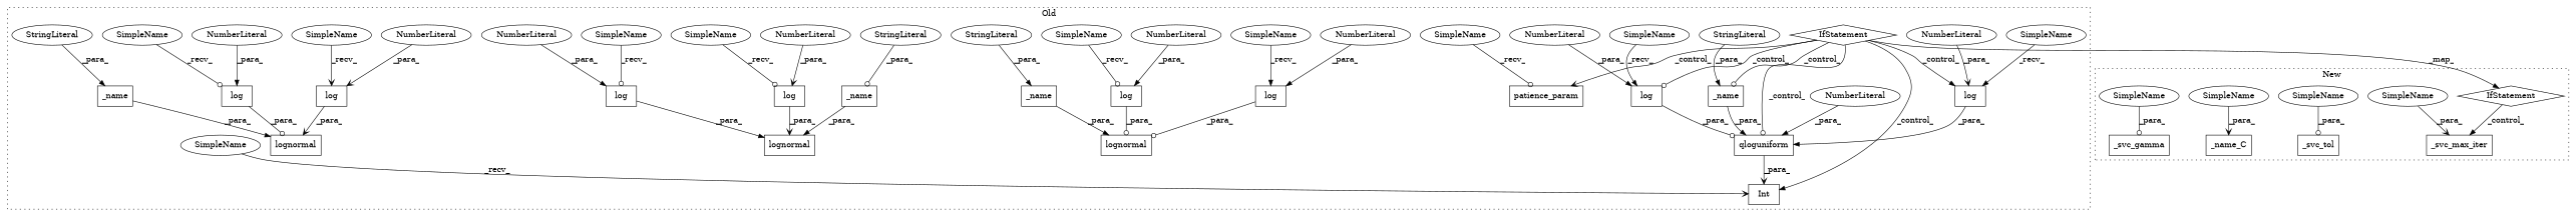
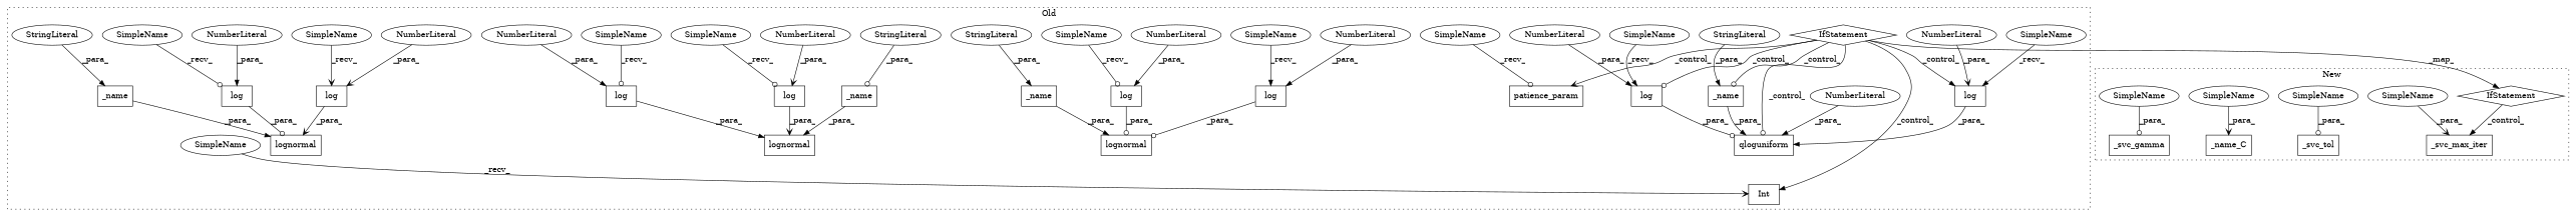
  digraph {
    node [a=32 l=5 shape=ellipse]
    edge [arrowhead=normal]
    n1 [l="12,1" label=qloguniform s="4548,4614" shape=box]
    n2 [a=34 l=2 label=NumberLiteral s=4612]
    n3 [l="6,1" label=_name s="4560,4576" shape=box]
    n4 [l="4,1" label=log s="4600,4610" shape=box]
    n5 [a=34 l=6 label=NumberLiteral s=4604]
    n6 [l="4,1" label=log s="4584,4592" shape=box]
    n7 [a=34 l=4 label=NumberLiteral s=4588]
    n8 [l="4,1" label=log s="4098,4105" shape=box]
    n9 [l="10,1" label=lognormal s="4071,4121" shape=box]
    n10 [a=34 l=3 label=NumberLiteral s=4102]
    n11 [l="6,1" label=_name s="4081,4090" shape=box]
    n12 [l="4,1" label=log s="4113,4120" shape=box]
    n13 [a=34 l=3 label=NumberLiteral s=4117]
    n14 [l="4,1" label=log s="4476,4482" shape=box]
    n15 [a=34 l=2 label=NumberLiteral s=4480]
    n16 [l="10,1" label=lognormal s="4430,4483" shape=box]
    n17 [l="6,1" label=_name s="4440,4451" shape=box]
    n18 [a=25 l=3 label=IfStatement s=4511 shape=diamond]
    n19 [l="4,1" label=log s="4459,4468" shape=box]
    n20 [a=34 label=NumberLiteral s=4463]
    n21 [l="15,1" label=patience_param s="4520,4616" shape=box]
    n22 [l="4,1" label=Int s="4541,4615" shape=box]
    n23 [a=45 l=3 label=StringLiteral s=4087]
    n24 [a=45 label=StringLiteral s=4446]
    n25 [a=45 l=10 label=StringLiteral s=4566]
    n26 [l="4,1" label=log s="4196,4203" shape=box]
    n27 [l="10,1" label=lognormal s="4150,4204" shape=box]
    n28 [a=34 l=3 label=NumberLiteral s=4200]
    n29 [l="6,1" label=_name s="4160,4173" shape=box]
    n30 [l="4,1" label=log s="4181,4188" shape=box]
    n31 [a=34 l=3 label=NumberLiteral s=4185]
    n32 [a=45 l=7 label=StringLiteral s=4166]
    n33 [a=42 label=SimpleName s=4175]
    n34 [a=42 label=SimpleName s=4107]
    n35 [a=42 label=SimpleName s=4594]
    n36 [a=42 label=SimpleName s=4190]
    n37 [a=42 label=SimpleName s=4578]
    n38 [a=42 label=SimpleName s=4453]
    n39 [a=42 label=SimpleName s=4470]
    n40 [a=42 label=SimpleName s=4092]
    n41 [a=42 label=SimpleName s=4535]
    n42 [a=42 label=SimpleName s=4514]
    n43 [l="14,1" label=_svc_max_iter s="4738,4756" shape=box]
    n44 [a=25 l=3 label=IfStatement s=4735 shape=diamond]
    n45 [l="7,1" label=_name_C s="4442,4453" shape=box]
    n46 [l="9,1" label=_svc_tol s="4694,4707" shape=box]
    n47 [l="11,1" label=_svc_gamma s="4479,4494" shape=box]
    n48 [a=42 l=4 label=SimpleName s=4752]
    n49 [a=42 l=4 label=SimpleName s=4703]
    n50 [a=42 l=4 label=SimpleName s=4449]
    n51 [a=42 l=4 label=SimpleName s=4490]
    subgraph cluster_1 {
      label=Old
      style=dotted
      n1
      n2
      n3
      n4
      n5
      n6
      n7
      n8
      n9
      n10
      n11
      n12
      n13
      n14
      n15
      n16
      n17
      n18
      n19
      n20
      n21
      n22
      n23
      n24
      n25
      n26
      n27
      n28
      n29
      n30
      n31
      n32
      n33
      n34
      n35
      n36
      n37
      n38
      n39
      n40
      n41
      n42
    }
    subgraph cluster_2 {
      label=New
      style=dotted
      n43
      n44
      n45
      n46
      n47
      n48
      n49
      n50
      n51
    }
-   n1 -> n22 [arrowhead=vee label=_para_]
    n2 -> n1 [label=_para_]
    n3 -> n1 [label=_para_]
    n4 -> n1 [arrowhead=odot label=_para_]
    n5 -> n4 [label=_para_]
    n6 -> n1 [label=_para_]
    n7 -> n6 [arrowhead=vee label=_para_]
    n8 -> n9 [arrowhead=odot label=_para_]
    n10 -> n8 [label=_para_]
    n11 -> n9 [label=_para_]
    n12 -> n9 [arrowhead=odot label=_para_]
    n13 -> n12 [label=_para_]
    n14 -> n16 [label=_para_]
    n15 -> n14 [label=_para_]
    n17 -> n16 [label=_para_]
    n18 -> n1 [arrowhead=odot label=_control_]
    n18 -> n3 [arrowhead=odot label=_control_]
    n18 -> n4 [arrowhead=odot label=_control_]
    n18 -> n6 [label=_control_]
    n18 -> n21 [arrowhead=vee label=_control_]
    n18 -> n22 [label=_control_]
    n18 -> n44 [label=_map_]
    n19 -> n16 [arrowhead=vee label=_para_]
    n20 -> n19 [arrowhead=vee label=_para_]
    n23 -> n11 [label=_para_]
    n24 -> n17 [arrowhead=odot label=_para_]
    n25 -> n3 [label=_para_]
    n26 -> n27 [arrowhead=odot label=_para_]
    n28 -> n26 [label=_para_]
    n29 -> n27 [label=_para_]
    n30 -> n27 [arrowhead=vee label=_para_]
    n31 -> n30 [arrowhead=vee label=_para_]
    n32 -> n29 [label=_para_]
    n33 -> n30 [arrowhead=vee label=_recv_]
    n34 -> n12 [arrowhead=odot label=_recv_]
    n35 -> n4 [label=_recv_]
    n36 -> n26 [arrowhead=odot label=_recv_]
    n37 -> n6 [label=_recv_]
    n38 -> n19 [arrowhead=odot label=_recv_]
    n39 -> n14 [arrowhead=odot label=_recv_]
    n40 -> n8 [label=_recv_]
    n41 -> n22 [arrowhead=vee label=_recv_]
    n42 -> n21 [arrowhead=odot label=_recv_]
    n44 -> n43 [label=_control_]
    n48 -> n43 [arrowhead=vee label=_para_]
    n49 -> n46 [arrowhead=odot label=_para_]
    n50 -> n45 [arrowhead=vee label=_para_]
    n51 -> n47 [arrowhead=odot label=_para_]
  }
